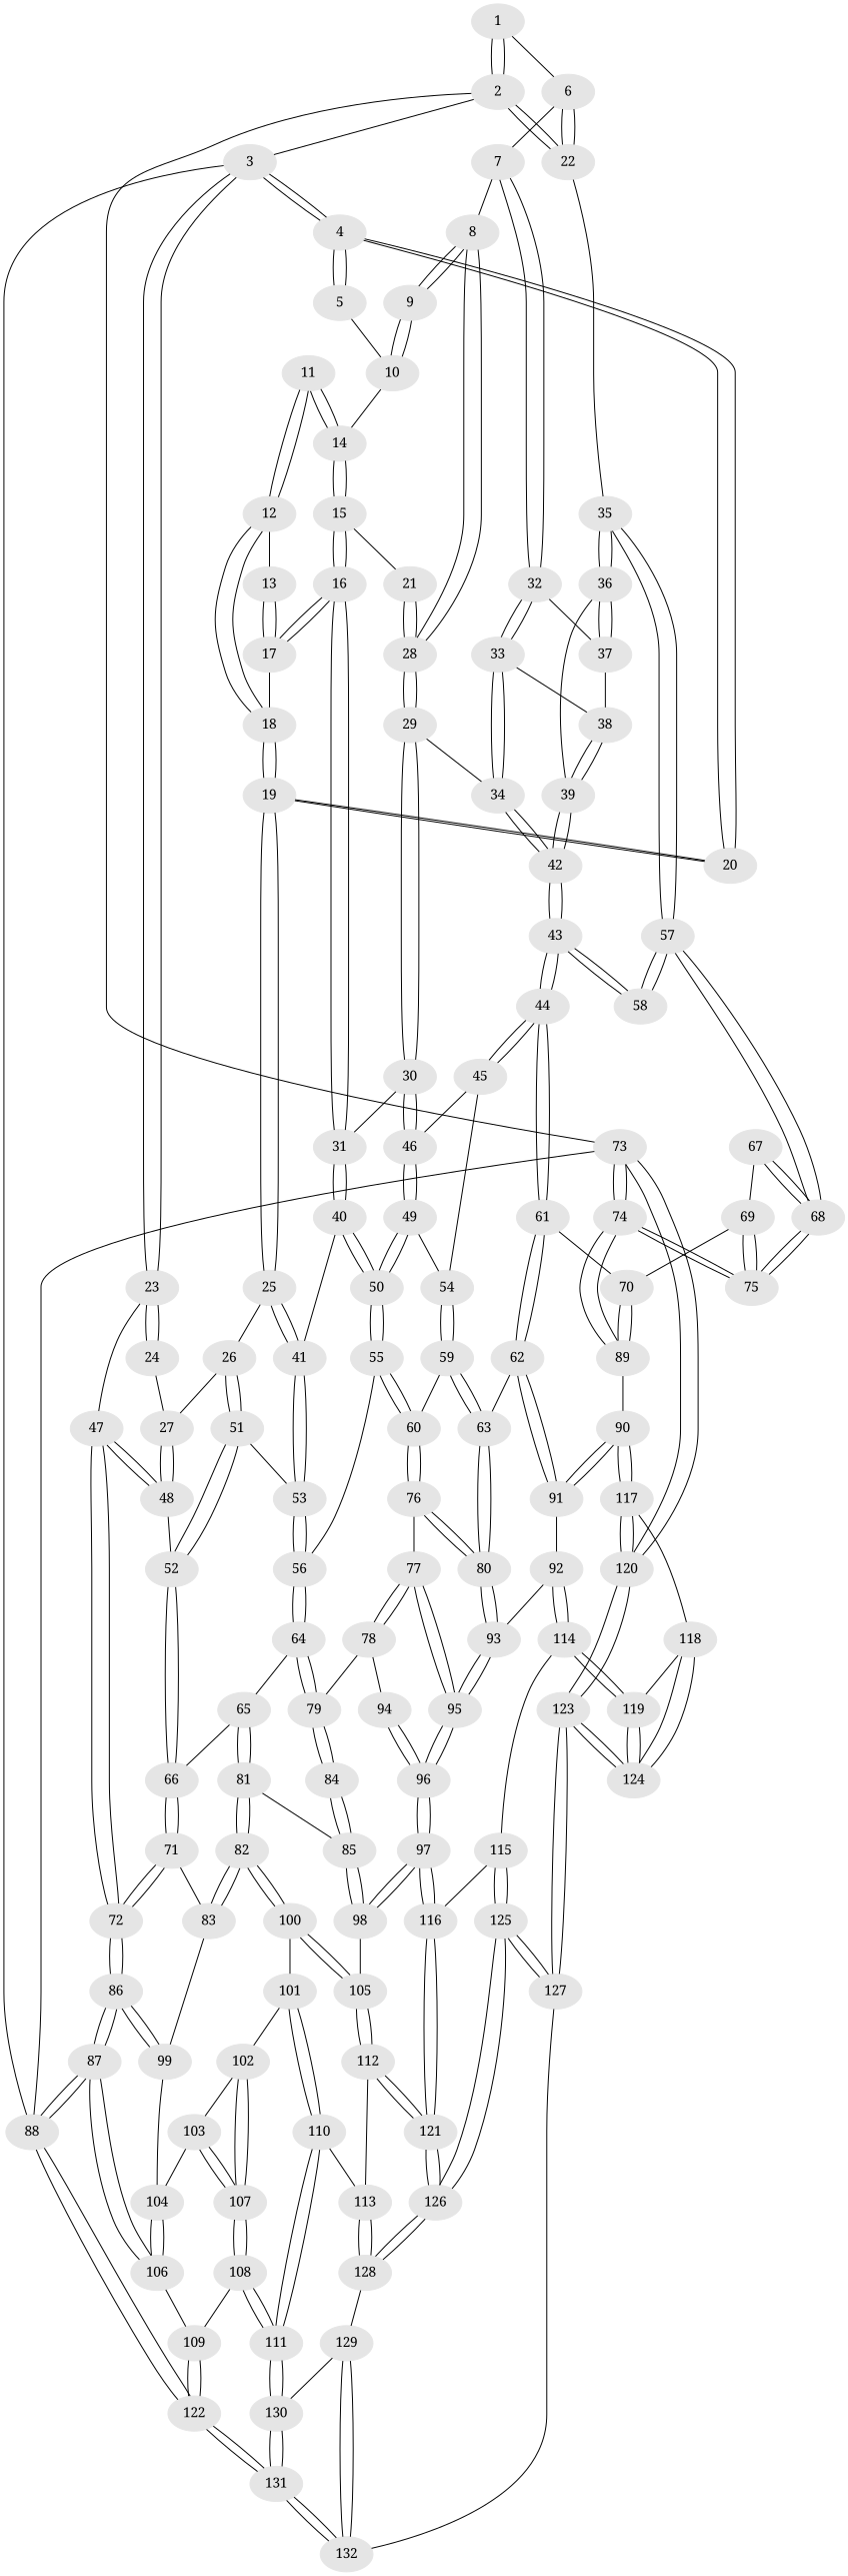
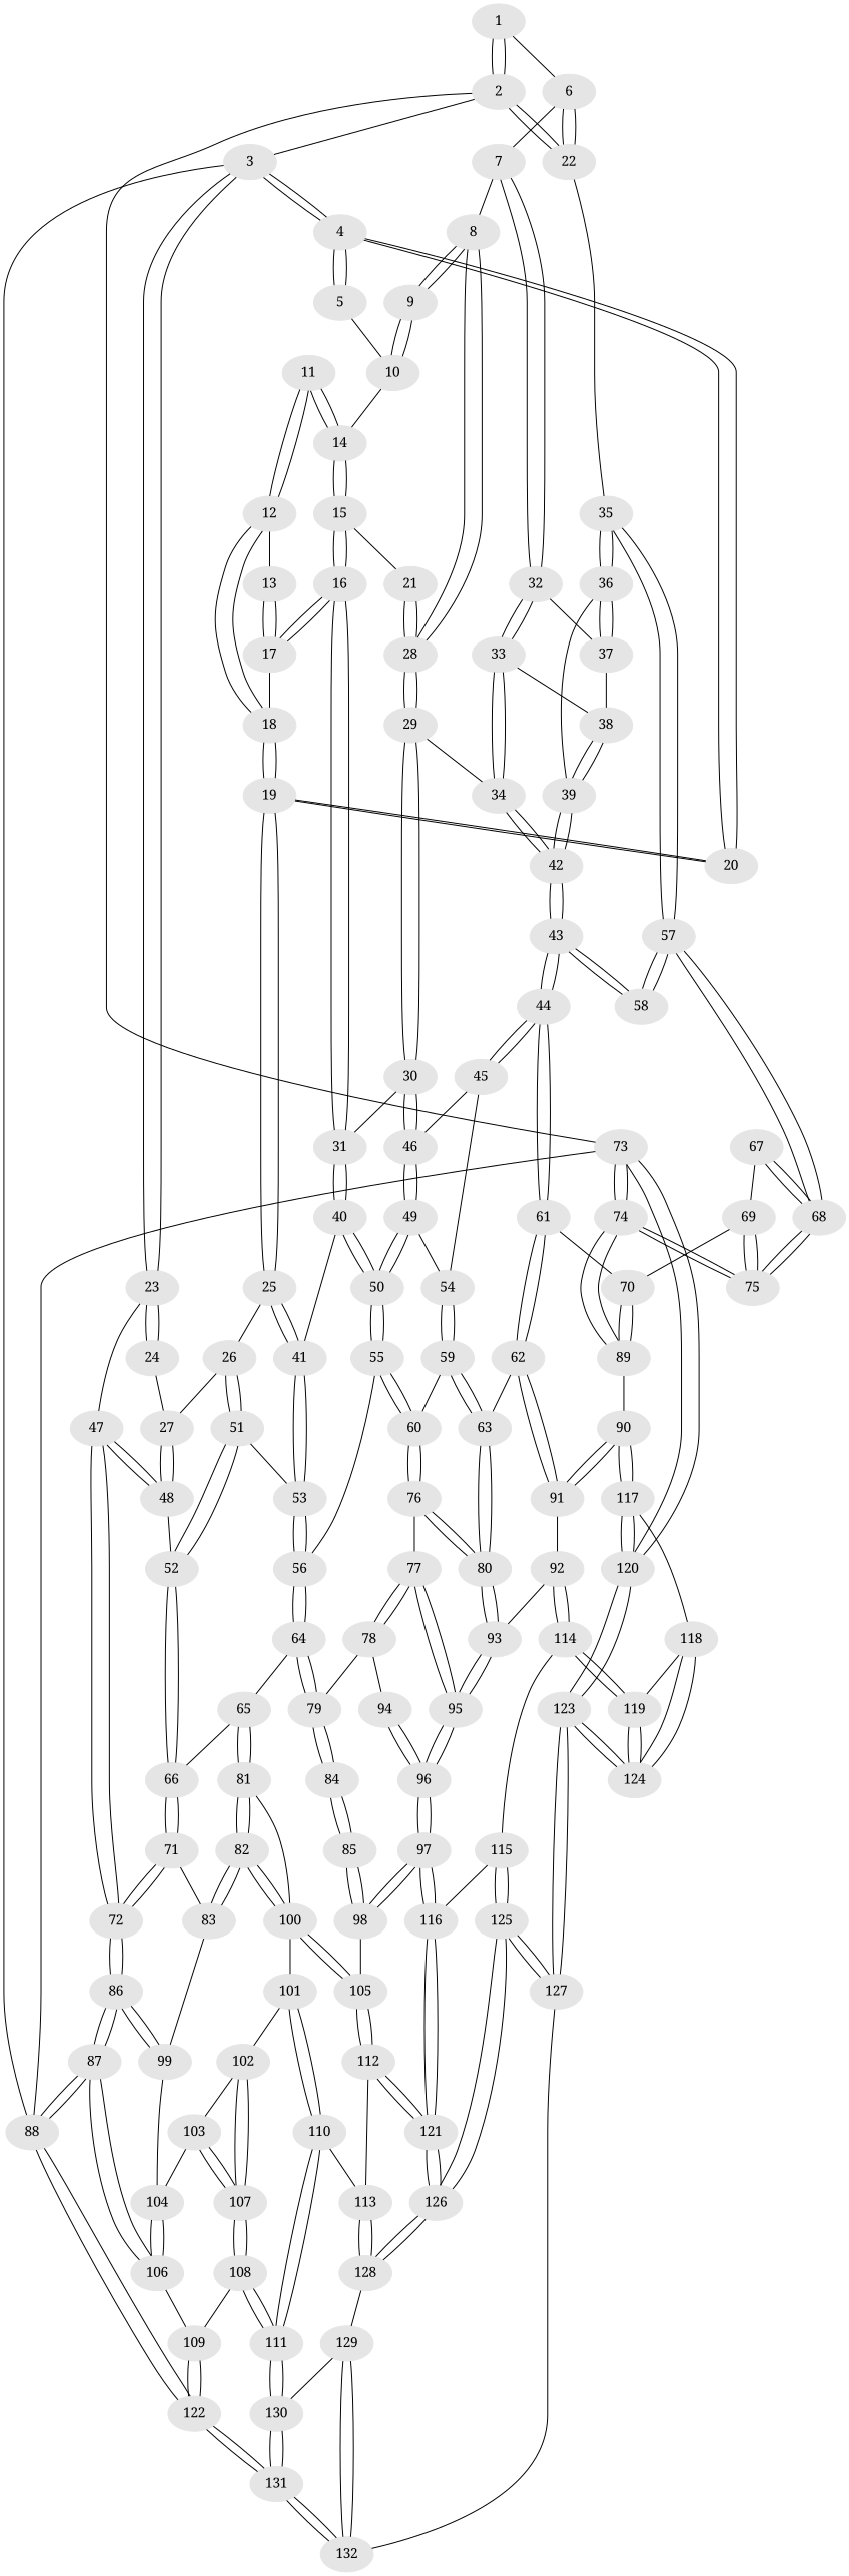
  graph {
    fontname="Noto Serif"
    node [color=gray90 fontname="Noto Serif" style=filled]
    edge [fontname="Noto Serif"]
    1
    2
    6
    3
    22
    73
    7
    4
    23
    88
    35
    74
    120
    5
    20
    24
    47
    122
    10
    14
    8
    32
    9
    28
    33
    37
    29
    21
    15
    11
    12
    13
    18
    17
    19
    16
    31
    40
    25
    26
    41
    36
    57
    27
    48
    72
    51
    53
    52
    30
    34
    46
    42
    49
    50
    38
    39
    43
    58
    68
    55
    56
    44
    45
    61
    54
    62
    70
    59
    86
    66
    60
    71
    64
    63
    76
    65
    79
    75
    80
    77
    91
    89
    92
    93
    81
    84
    82
    85
    83
    67
    69
    90
    99
    87
    123
    78
    95
    94
    96
    100
    98
    105
    101
    104
    106
    109
    131
    117
    118
    114
    115
    119
    97
    116
    121
    112
    102
    110
    103
    107
    111
    113
    108
    130
    128
    126
    129
    125
    124
    127
    132
    1 -- 2
    1 -- 2
    1 -- 6
    2 -- 3
    2 -- 22
    2 -- 22
    2 -- 73
    6 -- 22
    6 -- 22
    6 -- 7
    3 -- 4
    3 -- 4
    3 -- 23
    3 -- 23
    3 -- 88
    22 -- 35
    73 -- 88
    73 -- 74
    73 -- 74
    73 -- 120
    73 -- 120
    7 -- 8
    7 -- 32
    7 -- 32
    4 -- 5
    4 -- 5
    4 -- 20
    4 -- 20
    23 -- 24
    23 -- 24
    23 -- 47
    88 -- 122
    88 -- 122
    35 -- 36
    35 -- 36
    35 -- 57
    35 -- 57
    74 -- 75
    74 -- 75
    74 -- 89
    74 -- 89
    120 -- 123
    120 -- 123
    5 -- 10
    24 -- 27
    47 -- 48
    47 -- 48
    47 -- 72
    47 -- 72
    122 -- 131
    122 -- 131
    10 -- 14
    14 -- 15
    14 -- 15
    8 -- 9
    8 -- 9
    8 -- 28
    8 -- 28
    32 -- 33
    32 -- 33
    32 -- 37
    9 -- 10
    9 -- 10
    28 -- 29
    28 -- 29
    33 -- 34
    33 -- 34
    33 -- 38
    37 -- 38
    29 -- 30
    29 -- 30
    29 -- 34
    21 -- 28
    21 -- 28
    15 -- 21
    15 -- 16
    15 -- 16
    11 -- 14
    11 -- 14
    11 -- 12
    11 -- 12
    12 -- 13
    12 -- 18
    12 -- 18
    13 -- 17
    13 -- 17
    18 -- 19
    18 -- 19
    17 -- 18
    19 -- 20
    19 -- 20
    19 -- 25
    19 -- 25
    16 -- 17
    16 -- 17
    16 -- 31
    16 -- 31
    31 -- 40
    31 -- 40
    40 -- 41
    40 -- 50
    40 -- 50
    25 -- 26
    25 -- 41
    25 -- 41
    26 -- 27
    26 -- 51
    26 -- 51
    41 -- 53
    41 -- 53
    36 -- 37
    36 -- 37
    36 -- 39
    57 -- 58
    57 -- 58
    57 -- 68
    57 -- 68
    27 -- 48
    27 -- 48
    48 -- 52
    72 -- 86
    72 -- 86
    51 -- 53
    51 -- 52
    51 -- 52
    53 -- 56
    53 -- 56
    52 -- 66
    52 -- 66
    30 -- 31
    30 -- 46
    30 -- 46
    34 -- 42
    34 -- 42
    46 -- 49
    46 -- 49
    42 -- 43
    42 -- 43
    49 -- 50
    49 -- 50
    49 -- 54
    50 -- 55
    50 -- 55
    38 -- 39
    38 -- 39
    39 -- 42
    39 -- 42
    43 -- 58
    43 -- 58
    43 -- 44
    43 -- 44
    68 -- 75
    68 -- 75
    55 -- 56
    55 -- 60
    55 -- 60
    56 -- 64
    56 -- 64
    44 -- 45
    44 -- 45
    44 -- 61
    44 -- 61
    45 -- 46
    45 -- 54
    61 -- 62
    61 -- 62
    61 -- 70
    54 -- 59
    54 -- 59
    62 -- 63
    62 -- 91
    62 -- 91
    70 -- 89
    70 -- 89
    59 -- 60
    59 -- 63
    59 -- 63
    86 -- 99
    86 -- 99
    86 -- 87
    86 -- 87
    66 -- 71
    66 -- 71
    60 -- 76
    60 -- 76
    71 -- 72
    71 -- 72
    71 -- 83
    64 -- 65
    64 -- 79
    64 -- 79
    63 -- 80
    63 -- 80
    76 -- 80
    76 -- 80
    76 -- 77
    65 -- 66
    65 -- 81
    65 -- 81
    79 -- 84
    79 -- 84
    80 -- 93
    80 -- 93
    77 -- 78
    77 -- 78
    77 -- 95
    77 -- 95
    91 -- 92
    89 -- 90
    92 -- 93
    92 -- 114
    92 -- 114
    93 -- 95
    93 -- 95
    81 -- 82
    81 -- 82
-   81 -- 85
+   81 -- 100
    84 -- 85
    84 -- 85
    82 -- 83
    82 -- 83
    82 -- 100
    82 -- 100
    85 -- 98
    85 -- 98
    83 -- 99
    67 -- 68
    67 -- 68
    67 -- 69
    69 -- 70
    69 -- 75
    69 -- 75
    90 -- 91
    90 -- 91
    90 -- 117
    90 -- 117
    99 -- 104
    87 -- 88
    87 -- 88
    87 -- 106
    87 -- 106
    123 -- 124
    123 -- 124
    123 -- 127
    123 -- 127
    78 -- 79
    78 -- 94
    95 -- 96
    95 -- 96
    94 -- 96
    94 -- 96
    96 -- 97
    96 -- 97
    100 -- 105
    100 -- 105
    100 -- 101
    98 -- 105
    105 -- 112
    105 -- 112
    101 -- 102
    101 -- 110
    101 -- 110
    104 -- 106
    104 -- 106
    106 -- 109
    109 -- 122
    109 -- 122
    131 -- 132
    131 -- 132
    117 -- 120
    117 -- 120
    117 -- 118
    118 -- 119
    118 -- 124
    118 -- 124
    114 -- 115
    114 -- 119
    114 -- 119
    115 -- 116
    115 -- 125
    115 -- 125
    119 -- 124
    119 -- 124
    97 -- 98
    97 -- 98
    97 -- 116
    97 -- 116
    116 -- 121
    116 -- 121
    121 -- 126
    121 -- 126
    112 -- 121
    112 -- 121
    112 -- 113
    102 -- 103
    102 -- 107
    102 -- 107
    110 -- 111
    110 -- 111
    110 -- 113
    103 -- 104
    103 -- 107
    103 -- 107
    107 -- 108
    107 -- 108
    111 -- 130
    111 -- 130
    113 -- 128
    113 -- 128
    108 -- 109
    108 -- 111
    108 -- 111
    130 -- 131
    130 -- 131
    128 -- 129
    126 -- 128
    126 -- 128
    129 -- 130
    129 -- 132
    129 -- 132
    125 -- 126
    125 -- 126
    125 -- 127
    125 -- 127
    127 -- 132
  }
